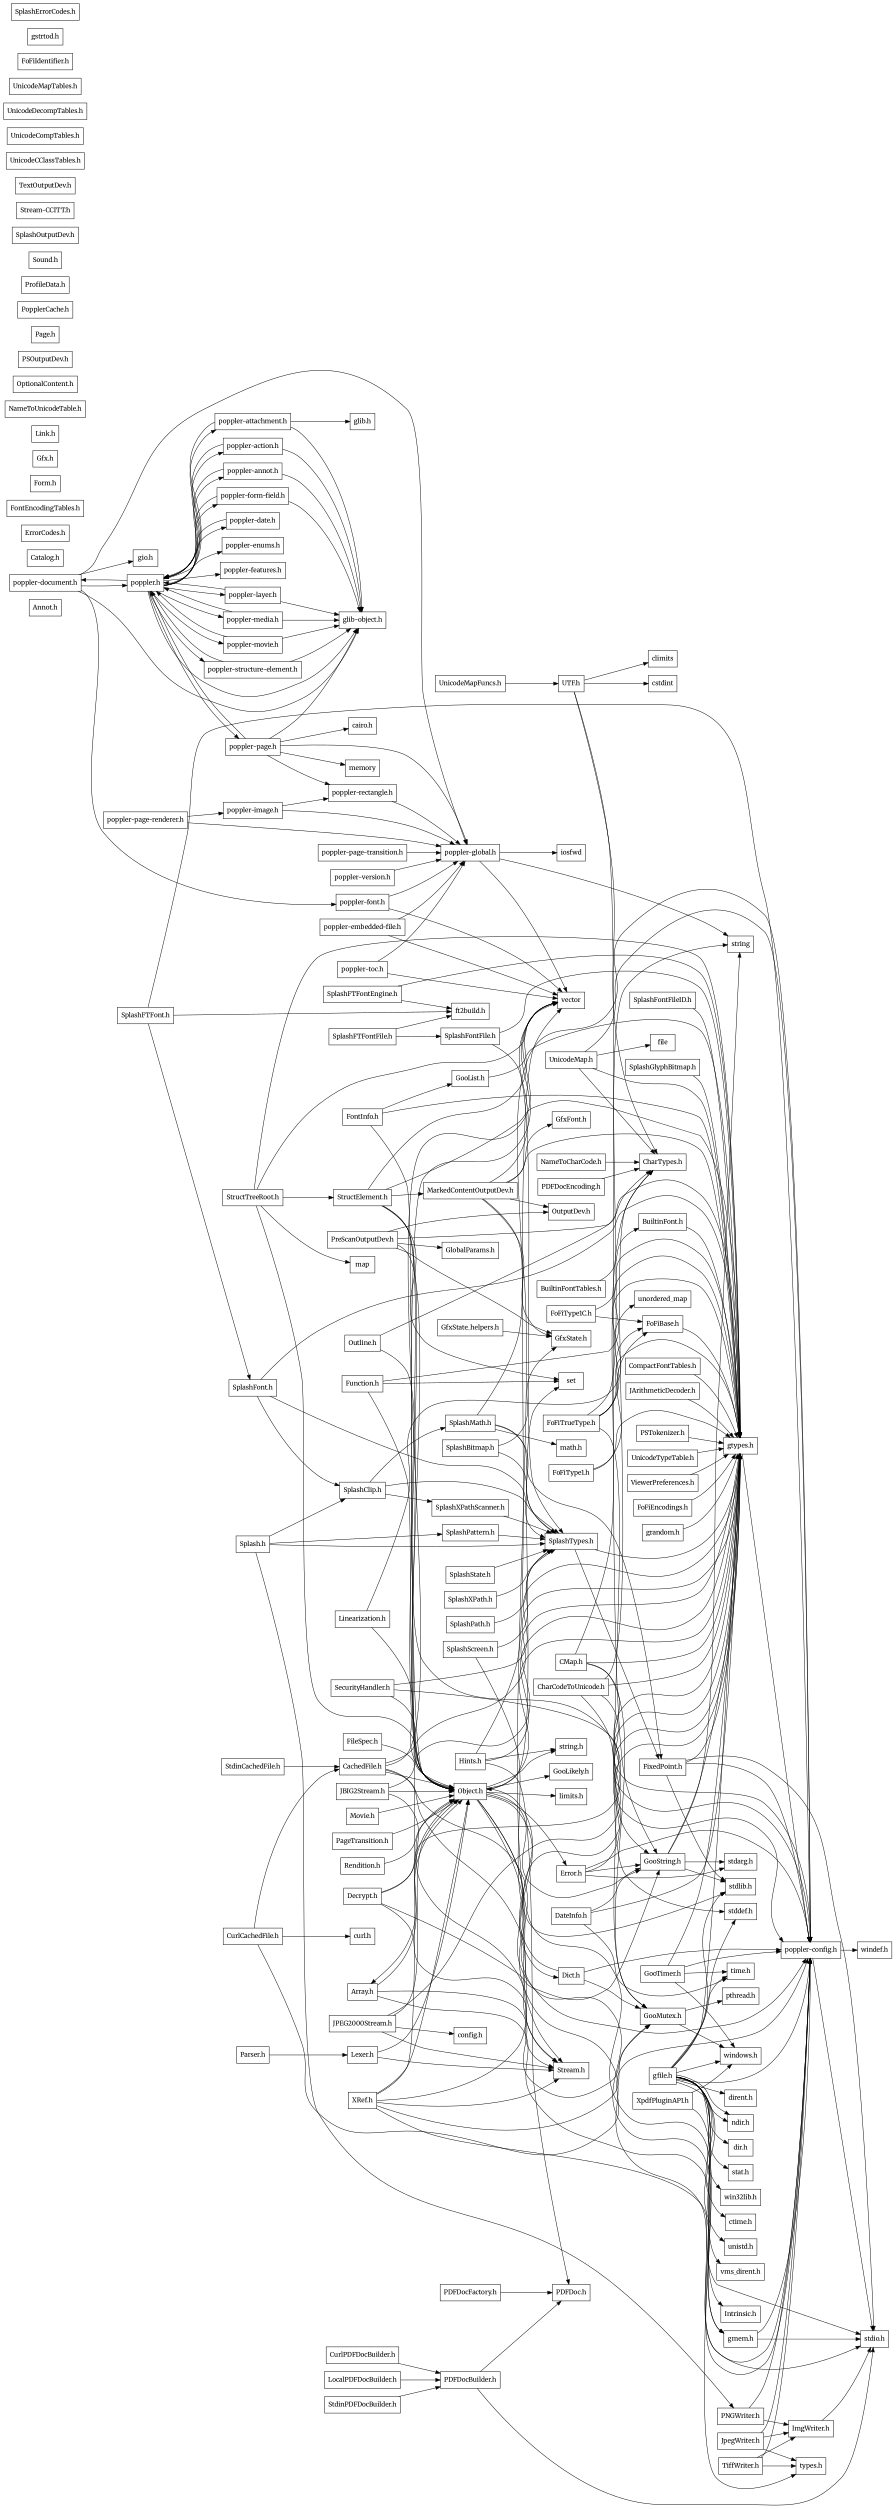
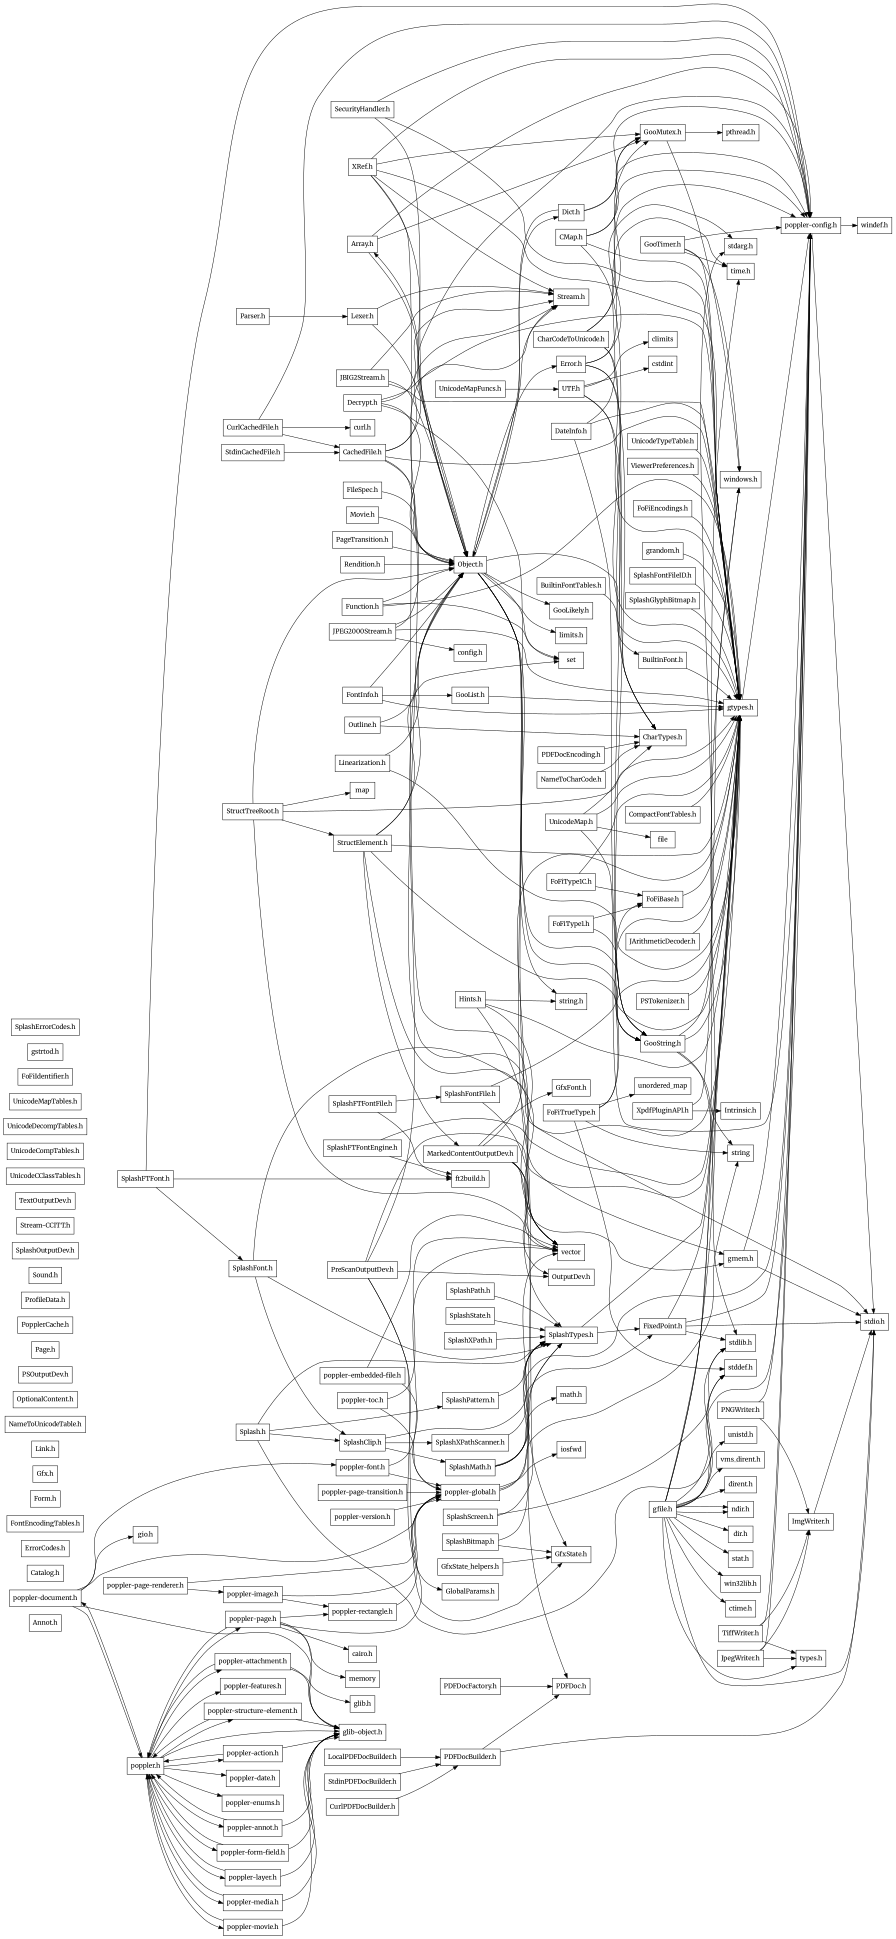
  digraph {
    fontname=Merriweather
    rankdir=LR
    node [fontname=Merriweather shape=box]
    edge [fontname=Merriweather]
    n1 [label="Annot.h"]
    n2 [label="Array.h"]
    n3 [label="Object.h"]
    n4 [label="GooMutex.h"]
    n5 [label="poppler-config.h"]
    n6 [label="gtypes.h"]
    n7 [label="Stream.h"]
    n8 [label="GooString.h"]
    n9 [label="Dict.h"]
    n10 [label="Error.h"]
    set
    "string.h"
    n13 [label="gmem.h"]
    n14 [label="GooLikely.h"]
    "stdio.h"
    "limits.h"
    "windows.h"
    "pthread.h"
    "windef.h"
    n20 [label="BuiltinFont.h"]
    n21 [label="BuiltinFontTables.h"]
    n22 [label="CMap.h"]
    n23 [label="CharTypes.h"]
    n24 [label="CachedFile.h"]
    vector
    n26 [label="Catalog.h"]
    n27 [label="CharCodeToUnicode.h"]
    n28 [label="CompactFontTables.h"]
    n29 [label="CurlCachedFile.h"]
    "curl.h"
    n31 [label="CurlPDFDocBuilder.h"]
    n32 [label="PDFDocBuilder.h"]
    n33 [label="PDFDoc.h"]
    n34 [label="DateInfo.h"]
    "time.h"
    "stdarg.h"
    string
    "stdlib.h"
    n39 [label="Decrypt.h"]
    n40 [label="ErrorCodes.h"]
    n41 [label="FileSpec.h"]
    n42 [label="FontEncodingTables.h"]
    n43 [label="FontInfo.h"]
    n44 [label="GooList.h"]
    n45 [label="Form.h"]
    n46 [label="Function.h"]
    n47 [label="Gfx.h"]
    n48 [label="GfxFont.h"]
    n49 [label="GfxState.h"]
    n50 [label="GfxState_helpers.h"]
    n51 [label="GlobalParams.h"]
    n52 [label="Hints.h"]
    n53 [label="JArithmeticDecoder.h"]
    n54 [label="JBIG2Stream.h"]
    n55 [label="JPEG2000Stream.h"]
    "config.h"
    n57 [label="Lexer.h"]
    n58 [label="Linearization.h"]
    n59 [label="Link.h"]
    n60 [label="LocalPDFDocBuilder.h"]
    n61 [label="MarkedContentOutputDev.h"]
    n62 [label="OutputDev.h"]
    n63 [label="Movie.h"]
    n64 [label="NameToCharCode.h"]
    n65 [label="NameToUnicodeTable.h"]
    n66 [label="OptionalContent.h"]
    n67 [label="Outline.h"]
    n68 [label="PDFDocEncoding.h"]
    n69 [label="PDFDocFactory.h"]
    n70 [label="PSOutputDev.h"]
    n71 [label="PSTokenizer.h"]
    n72 [label="Page.h"]
    n73 [label="PageTransition.h"]
    n74 [label="Parser.h"]
    n75 [label="PopplerCache.h"]
    n76 [label="PreScanOutputDev.h"]
    n77 [label="ProfileData.h"]
    n78 [label="Rendition.h"]
    n79 [label="SecurityHandler.h"]
    n80 [label="Sound.h"]
    n81 [label="SplashOutputDev.h"]
    n82 [label="StdinCachedFile.h"]
    n83 [label="StdinPDFDocBuilder.h"]
    n84 [label="Stream-CCITT.h"]
    n85 [label="StructElement.h"]
    n86 [label="StructTreeRoot.h"]
    map
    n88 [label="TextOutputDev.h"]
    n89 [label="UTF.h"]
    cstdint
    climits
    n92 [label="UnicodeCClassTables.h"]
    n93 [label="UnicodeCompTables.h"]
    n94 [label="UnicodeDecompTables.h"]
    n95 [label="UnicodeMap.h"]
    n96 [label=file]
    n97 [label="UnicodeMapFuncs.h"]
    n98 [label="UnicodeMapTables.h"]
    n99 [label="UnicodeTypeTable.h"]
    n100 [label="ViewerPreferences.h"]
    n101 [label="XRef.h"]
    n102 [label="XpdfPluginAPI.h"]
    "Intrinsic.h"
    n104 [label="poppler-document.h"]
    n105 [label="poppler-font.h"]
    n106 [label="poppler-global.h"]
    n107 [label="poppler.h"]
    "glib-object.h"
    "gio.h"
    iosfwd
    n111 [label="poppler-page.h"]
    n112 [label="poppler-action.h"]
    n113 [label="poppler-annot.h"]
    n114 [label="poppler-attachment.h"]
    n115 [label="poppler-date.h"]
    n116 [label="poppler-enums.h"]
    n117 [label="poppler-features.h"]
    n118 [label="poppler-form-field.h"]
    n119 [label="poppler-layer.h"]
    n120 [label="poppler-media.h"]
    n121 [label="poppler-movie.h"]
    n122 [label="poppler-structure-element.h"]
    n123 [label="poppler-embedded-file.h"]
    n124 [label="poppler-image.h"]
    n125 [label="poppler-rectangle.h"]
    n126 [label="poppler-page-renderer.h"]
    n127 [label="poppler-page-transition.h"]
    memory
    "cairo.h"
    n130 [label="poppler-toc.h"]
    n131 [label="poppler-version.h"]
    n132 [label="FoFiBase.h"]
    n133 [label="FoFiEncodings.h"]
    n134 [label="FoFiIdentifier.h"]
    n135 [label="FoFiTrueType.h"]
    "stddef.h"
    unordered_map
    n138 [label="FoFiType1.h"]
    n139 [label="FoFiType1C.h"]
    "glib.h"
    n141 [label="FixedPoint.h"]
    n142 [label="GooTimer.h"]
    n143 [label="ImgWriter.h"]
    n144 [label="JpegWriter.h"]
    "types.h"
    n146 [label="PNGWriter.h"]
    n147 [label="TiffWriter.h"]
    n148 [label="gfile.h"]
    "stat.h"
    "win32lib.h"
    "ctime.h"
    "unistd.h"
    "vms_dirent.h"
    "dirent.h"
    "ndir.h"
    "dir.h"
    n157 [label="grandom.h"]
    n158 [label="gstrtod.h"]
    n159 [label="Splash.h"]
    n160 [label="SplashClip.h"]
    n161 [label="SplashPattern.h"]
    n162 [label="SplashTypes.h"]
    n163 [label="SplashMath.h"]
    n164 [label="SplashXPathScanner.h"]
    n165 [label="SplashBitmap.h"]
    "math.h"
    n167 [label="SplashErrorCodes.h"]
    n168 [label="SplashFTFont.h"]
    n169 [label="SplashFont.h"]
    "ft2build.h"
    n171 [label="SplashFTFontEngine.h"]
    n172 [label="SplashFTFontFile.h"]
    n173 [label="SplashFontFile.h"]
    n174 [label="SplashFontFileID.h"]
    n175 [label="SplashGlyphBitmap.h"]
    n176 [label="SplashPath.h"]
    n177 [label="SplashScreen.h"]
    n178 [label="SplashState.h"]
    n179 [label="SplashXPath.h"]
    n2 -> n3
    n2 -> n4
    n2 -> n5
    n3 -> n2
    n3 -> n6
    n3 -> n7
    n3 -> n8
    n3 -> n9
    n3 -> n10
    n3 -> set
    n3 -> "string.h"
    n3 -> n13
    n3 -> n14
    n3 -> "stdio.h"
    n3 -> "limits.h"
    n4 -> "windows.h"
    n4 -> "pthread.h"
    n5 -> "stdio.h"
    n5 -> "windef.h"
    n6 -> n5
    n8 -> n6
    n8 -> "stdarg.h"
    n8 -> string
    n8 -> "stdlib.h"
    n9 -> n3
    n9 -> n4
    n9 -> n5
    n10 -> n5
    n10 -> n6
    n10 -> n8
    n10 -> "stdarg.h"
    n13 -> n5
    n13 -> "stdio.h"
    n20 -> n6
    n21 -> n20
    n22 -> n4
    n22 -> n5
    n22 -> n6
    n22 -> n23
    n24 -> n3
    n24 -> n5
    n24 -> n6
    n24 -> n7
    n24 -> vector
    n27 -> n4
    n27 -> n5
    n27 -> n6
    n27 -> n23
    n28 -> n6
    n29 -> n5
    n29 -> n24
    n29 -> "curl.h"
    n31 -> n32
    n32 -> "stdio.h"
    n32 -> n33
    n34 -> n6
    n34 -> n8
    n34 -> "time.h"
    n39 -> n3
    n39 -> n6
    n39 -> n7
    n39 -> n8
    n41 -> n3
    n43 -> n3
    n43 -> n6
    n43 -> n44
    n44 -> n6
    n46 -> n3
    n46 -> n6
    n46 -> set
    n50 -> n49
    n52 -> n6
    n52 -> "string.h"
    n52 -> vector
    n52 -> n33
    n53 -> n6
    n54 -> n3
    n54 -> n6
    n54 -> n7
    n55 -> n3
    n55 -> n6
    n55 -> n7
    n55 -> "config.h"
    n57 -> n3
    n57 -> n7
    n58 -> n3
    n58 -> n6
    n60 -> n32
    n61 -> n6
    n61 -> n13
    n61 -> vector
    n61 -> n48
    n61 -> n49
    n61 -> n62
    n63 -> n3
    n64 -> n23
    n67 -> n3
    n67 -> n23
    n68 -> n23
    n69 -> n33
    n71 -> n6
    n73 -> n3
    n74 -> n57
    n76 -> n3
    n76 -> n6
    n76 -> n49
    n76 -> n51
    n76 -> n62
    n78 -> n3
    n79 -> n3
    n79 -> n5
    n79 -> n6
    n82 -> n24
    n83 -> n32
    n85 -> n3
    n85 -> n6
    n85 -> n8
    n85 -> set
    n85 -> vector
    n85 -> n61
    n86 -> n3
    n86 -> n6
    n86 -> vector
    n86 -> n85
    n86 -> map
    n89 -> n8
    n89 -> n23
    n89 -> cstdint
    n89 -> climits
    n95 -> n5
    n95 -> n6
    n95 -> n23
    n95 -> n96
    n97 -> n89
    n99 -> n6
    n100 -> n6
    n101 -> n3
    n101 -> n4
    n101 -> n5
    n101 -> n6
    n101 -> n7
    n101 -> vector
    n102 -> "windows.h"
    n102 -> "Intrinsic.h"
    n104 -> n105
    n104 -> n106
    n104 -> n107
    n104 -> "glib-object.h"
    n104 -> "gio.h"
    n105 -> vector
    n105 -> n106
    n106 -> vector
    n106 -> string
    n106 -> iosfwd
    n107 -> n104
    n107 -> "glib-object.h"
    n107 -> n111
    n107 -> n112
    n107 -> n113
    n107 -> n114
    n107 -> n115
    n107 -> n116
    n107 -> n117
    n107 -> n118
    n107 -> n119
    n107 -> n120
    n107 -> n121
    n107 -> n122
    n111 -> n106
    n111 -> n107
    n111 -> "glib-object.h"
    n111 -> n125
    n111 -> memory
    n111 -> "cairo.h"
    n112 -> n107
    n112 -> "glib-object.h"
    n113 -> n107
    n113 -> "glib-object.h"
    n114 -> n107
    n114 -> "glib-object.h"
    n114 -> "glib.h"
-   n115 -> n107
    n118 -> n107
    n118 -> "glib-object.h"
    n119 -> n107
    n119 -> "glib-object.h"
    n120 -> n107
    n120 -> "glib-object.h"
    n121 -> n107
    n121 -> "glib-object.h"
    n122 -> n107
    n122 -> "glib-object.h"
    n123 -> vector
    n123 -> n106
    n124 -> n106
    n124 -> n125
    n125 -> n106
    n126 -> n106
    n126 -> n124
    n127 -> n106
    n130 -> vector
    n130 -> n106
    n131 -> n106
    n132 -> n6
    n133 -> n6
    n135 -> n6
    n135 -> string
    n135 -> n132
    n135 -> "stddef.h"
    n135 -> unordered_map
    n138 -> n6
    n138 -> n132
    n139 -> n6
    n139 -> n132
    n141 -> n5
    n141 -> n6
    n141 -> "stdio.h"
    n141 -> "stdlib.h"
    n142 -> n5
    n142 -> n6
    n142 -> "windows.h"
    n142 -> "time.h"
    n143 -> "stdio.h"
    n144 -> n5
    n144 -> n143
    n144 -> "types.h"
    n146 -> n5
    n146 -> n143
    n147 -> n5
    n147 -> n143
    n147 -> "types.h"
    n148 -> n5
    n148 -> n6
    n148 -> "stdio.h"
    n148 -> "windows.h"
    n148 -> "time.h"
    n148 -> "stdlib.h"
    n148 -> "stddef.h"
    n148 -> "types.h"
    n148 -> "stat.h"
    n148 -> "win32lib.h"
    n148 -> "ctime.h"
    n148 -> "unistd.h"
    n148 -> "vms_dirent.h"
    n148 -> "dirent.h"
    n148 -> "ndir.h"
    n148 -> "ndir.h"
    n148 -> "dir.h"
    n157 -> n6
-   n159 -> n146
+   n159 -> "stddef.h"
    n159 -> n160
    n159 -> n161
    n159 -> n162
    n160 -> n162
    n160 -> n163
    n160 -> n164
    n161 -> n162
    n162 -> n6
    n162 -> n141
    n163 -> n5
    n163 -> n141
    n163 -> n162
    n163 -> "math.h"
    n164 -> n162
    n165 -> n49
    n165 -> n162
    n168 -> n5
    n168 -> n169
    n168 -> "ft2build.h"
    n169 -> n6
    n169 -> n160
    n169 -> n162
    n171 -> n6
    n171 -> "ft2build.h"
    n172 -> "ft2build.h"
    n172 -> n173
    n173 -> n6
    n173 -> n162
    n174 -> n6
    n175 -> n6
    n176 -> n162
    n177 -> "stdlib.h"
    n177 -> n162
    n178 -> n162
    n179 -> n162
  }
